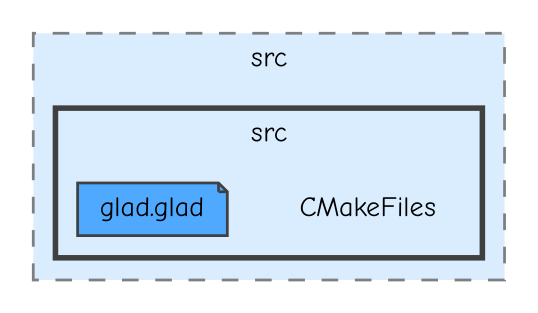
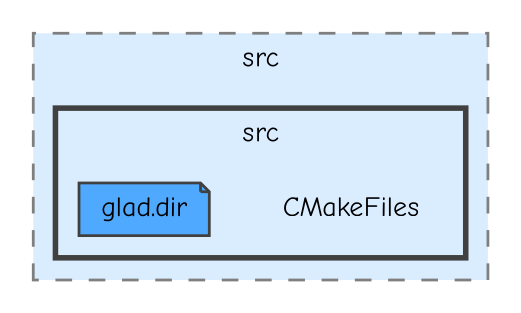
  digraph {
    compound=true
    fontname="Comic Neue"
    node [fontname="Comic Neue" fontsize=10]
    n1 [height=0.2 label=CMakeFiles shape=plaintext width=0.4]
-   n2 [color=grey25 fillcolor="#4ea9ff" height=0.2 label="glad.glad" shape=note style=filled width=0.4]
+   n2 [color=grey25 fillcolor="#4ea9ff" height=0.2 label="glad.dir" shape=note style=filled width=0.4]
    subgraph cluster_1 {
      bgcolor="#daedff"
      fontsize=10
      label=src
      pencolor=grey50
      style="filled,dashed"
      subgraph cluster_2 {
        bgcolor="#daedff"
        fontsize=10
        pencolor=grey25
        style="filled,bold"
        n1
        n2
      }
    }
  }
